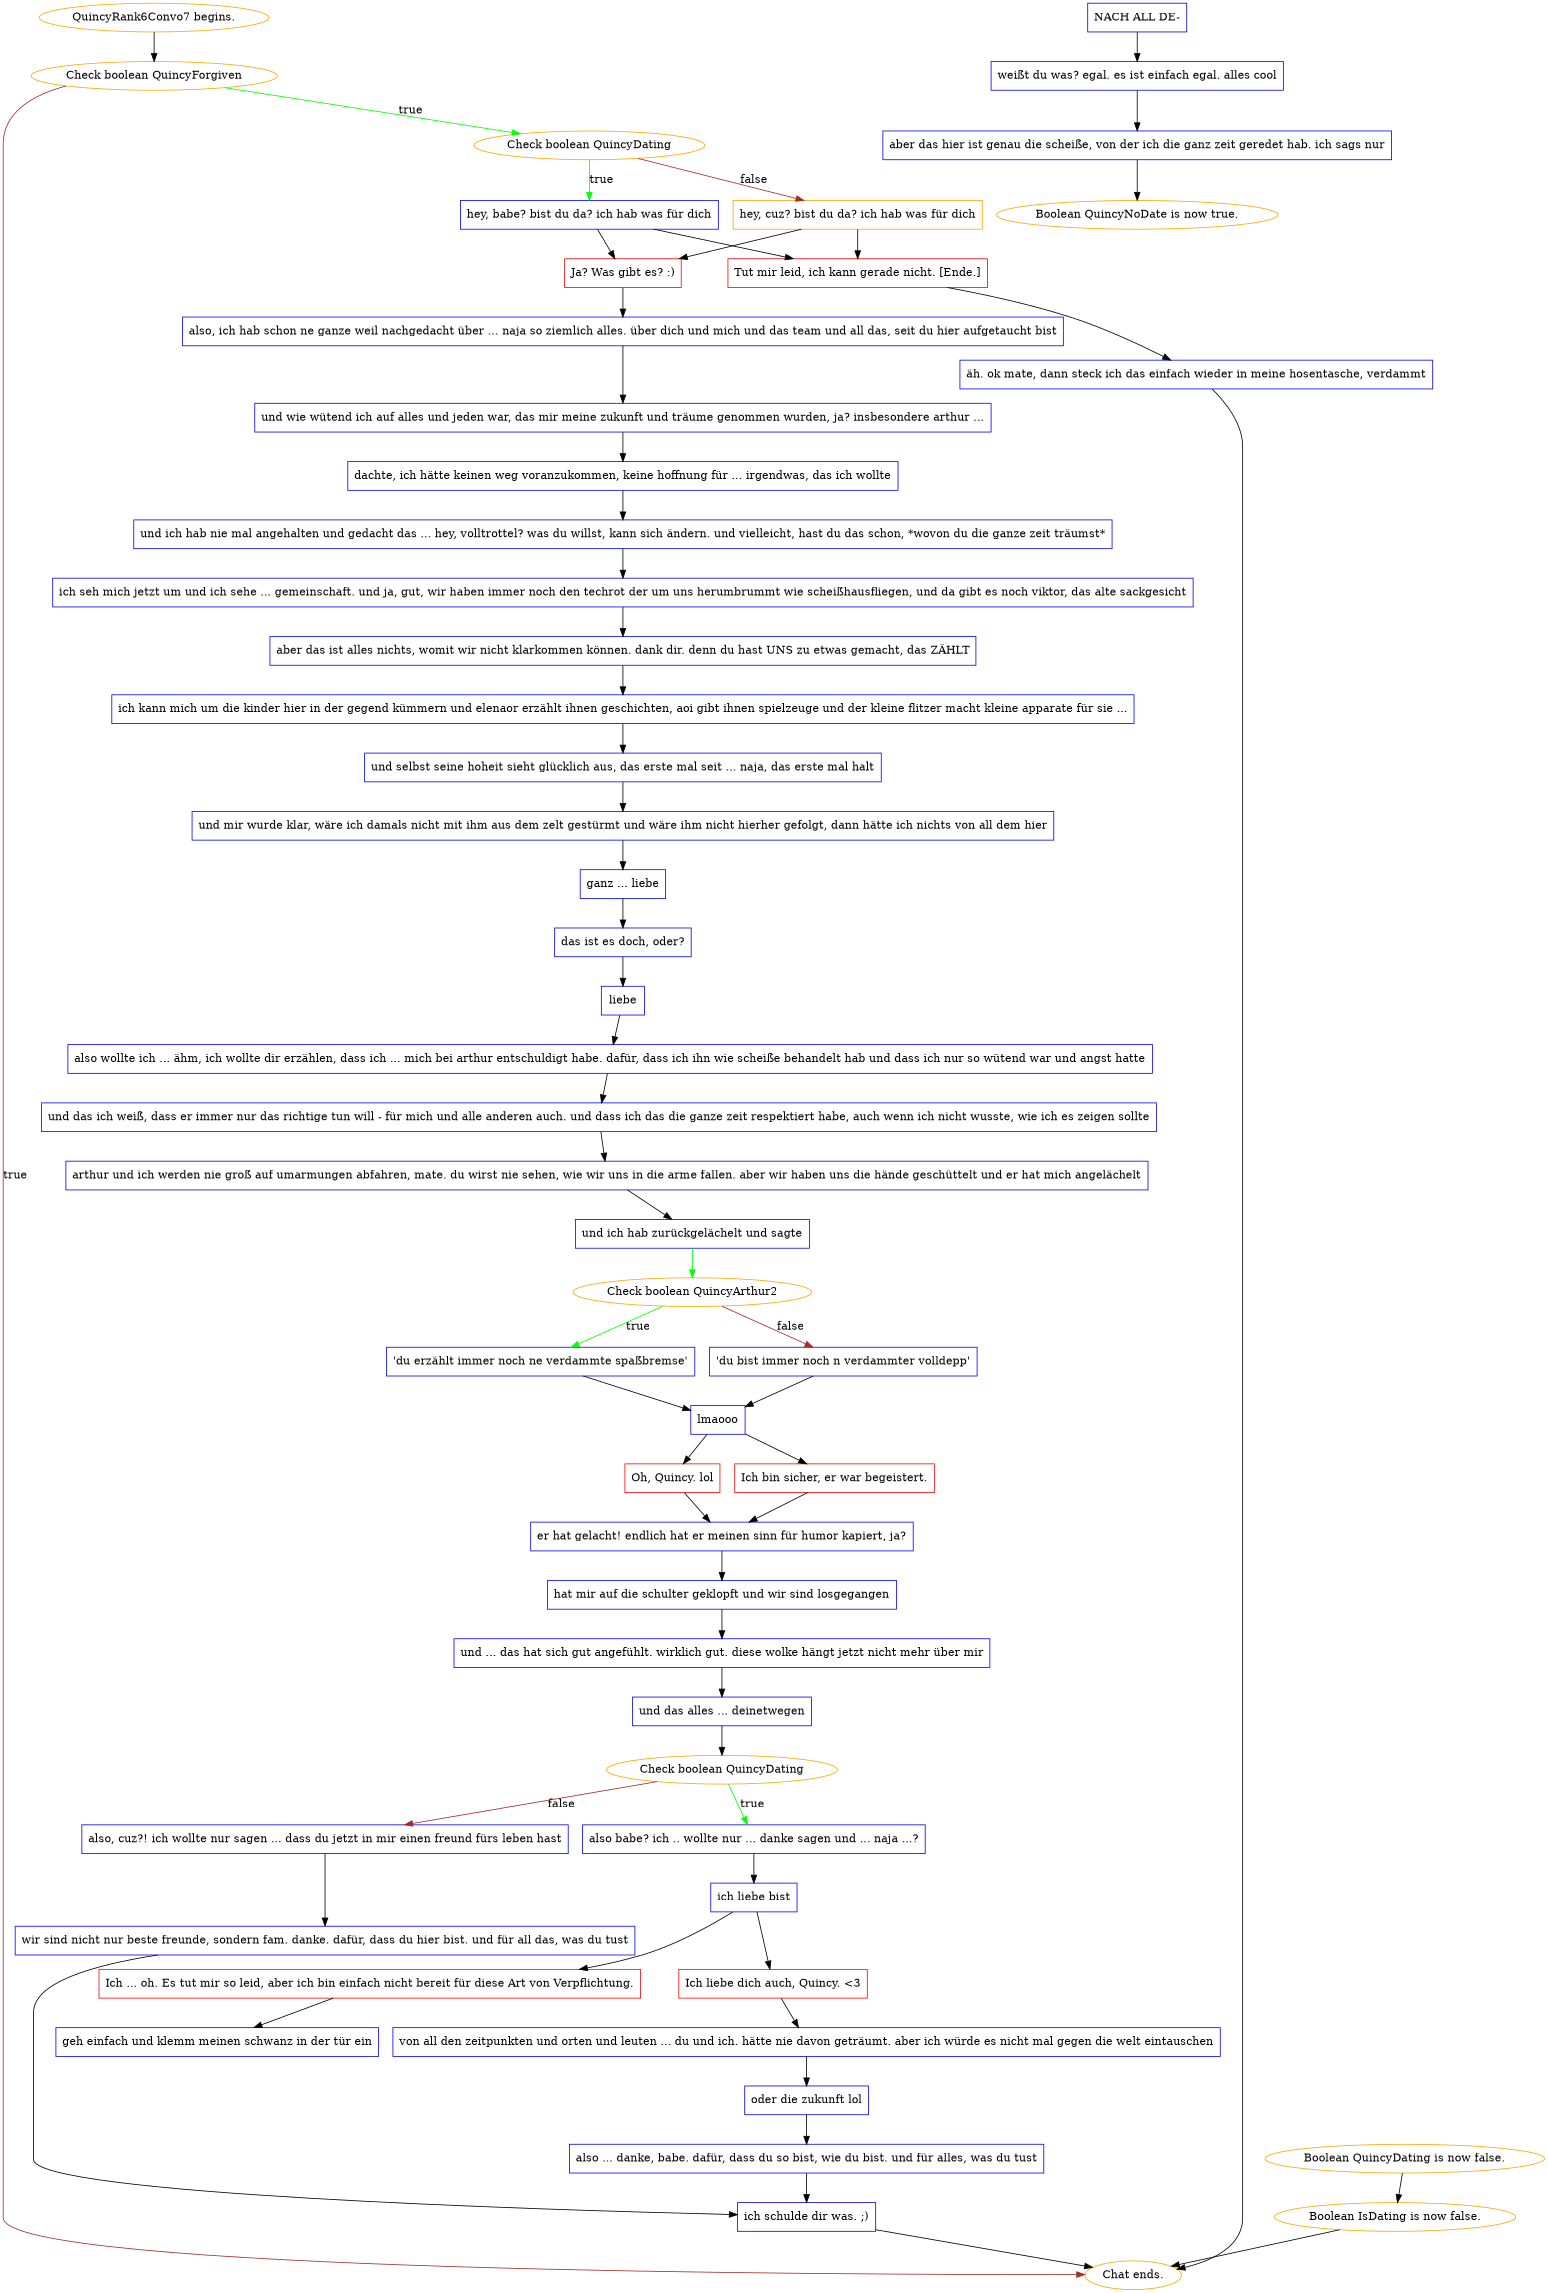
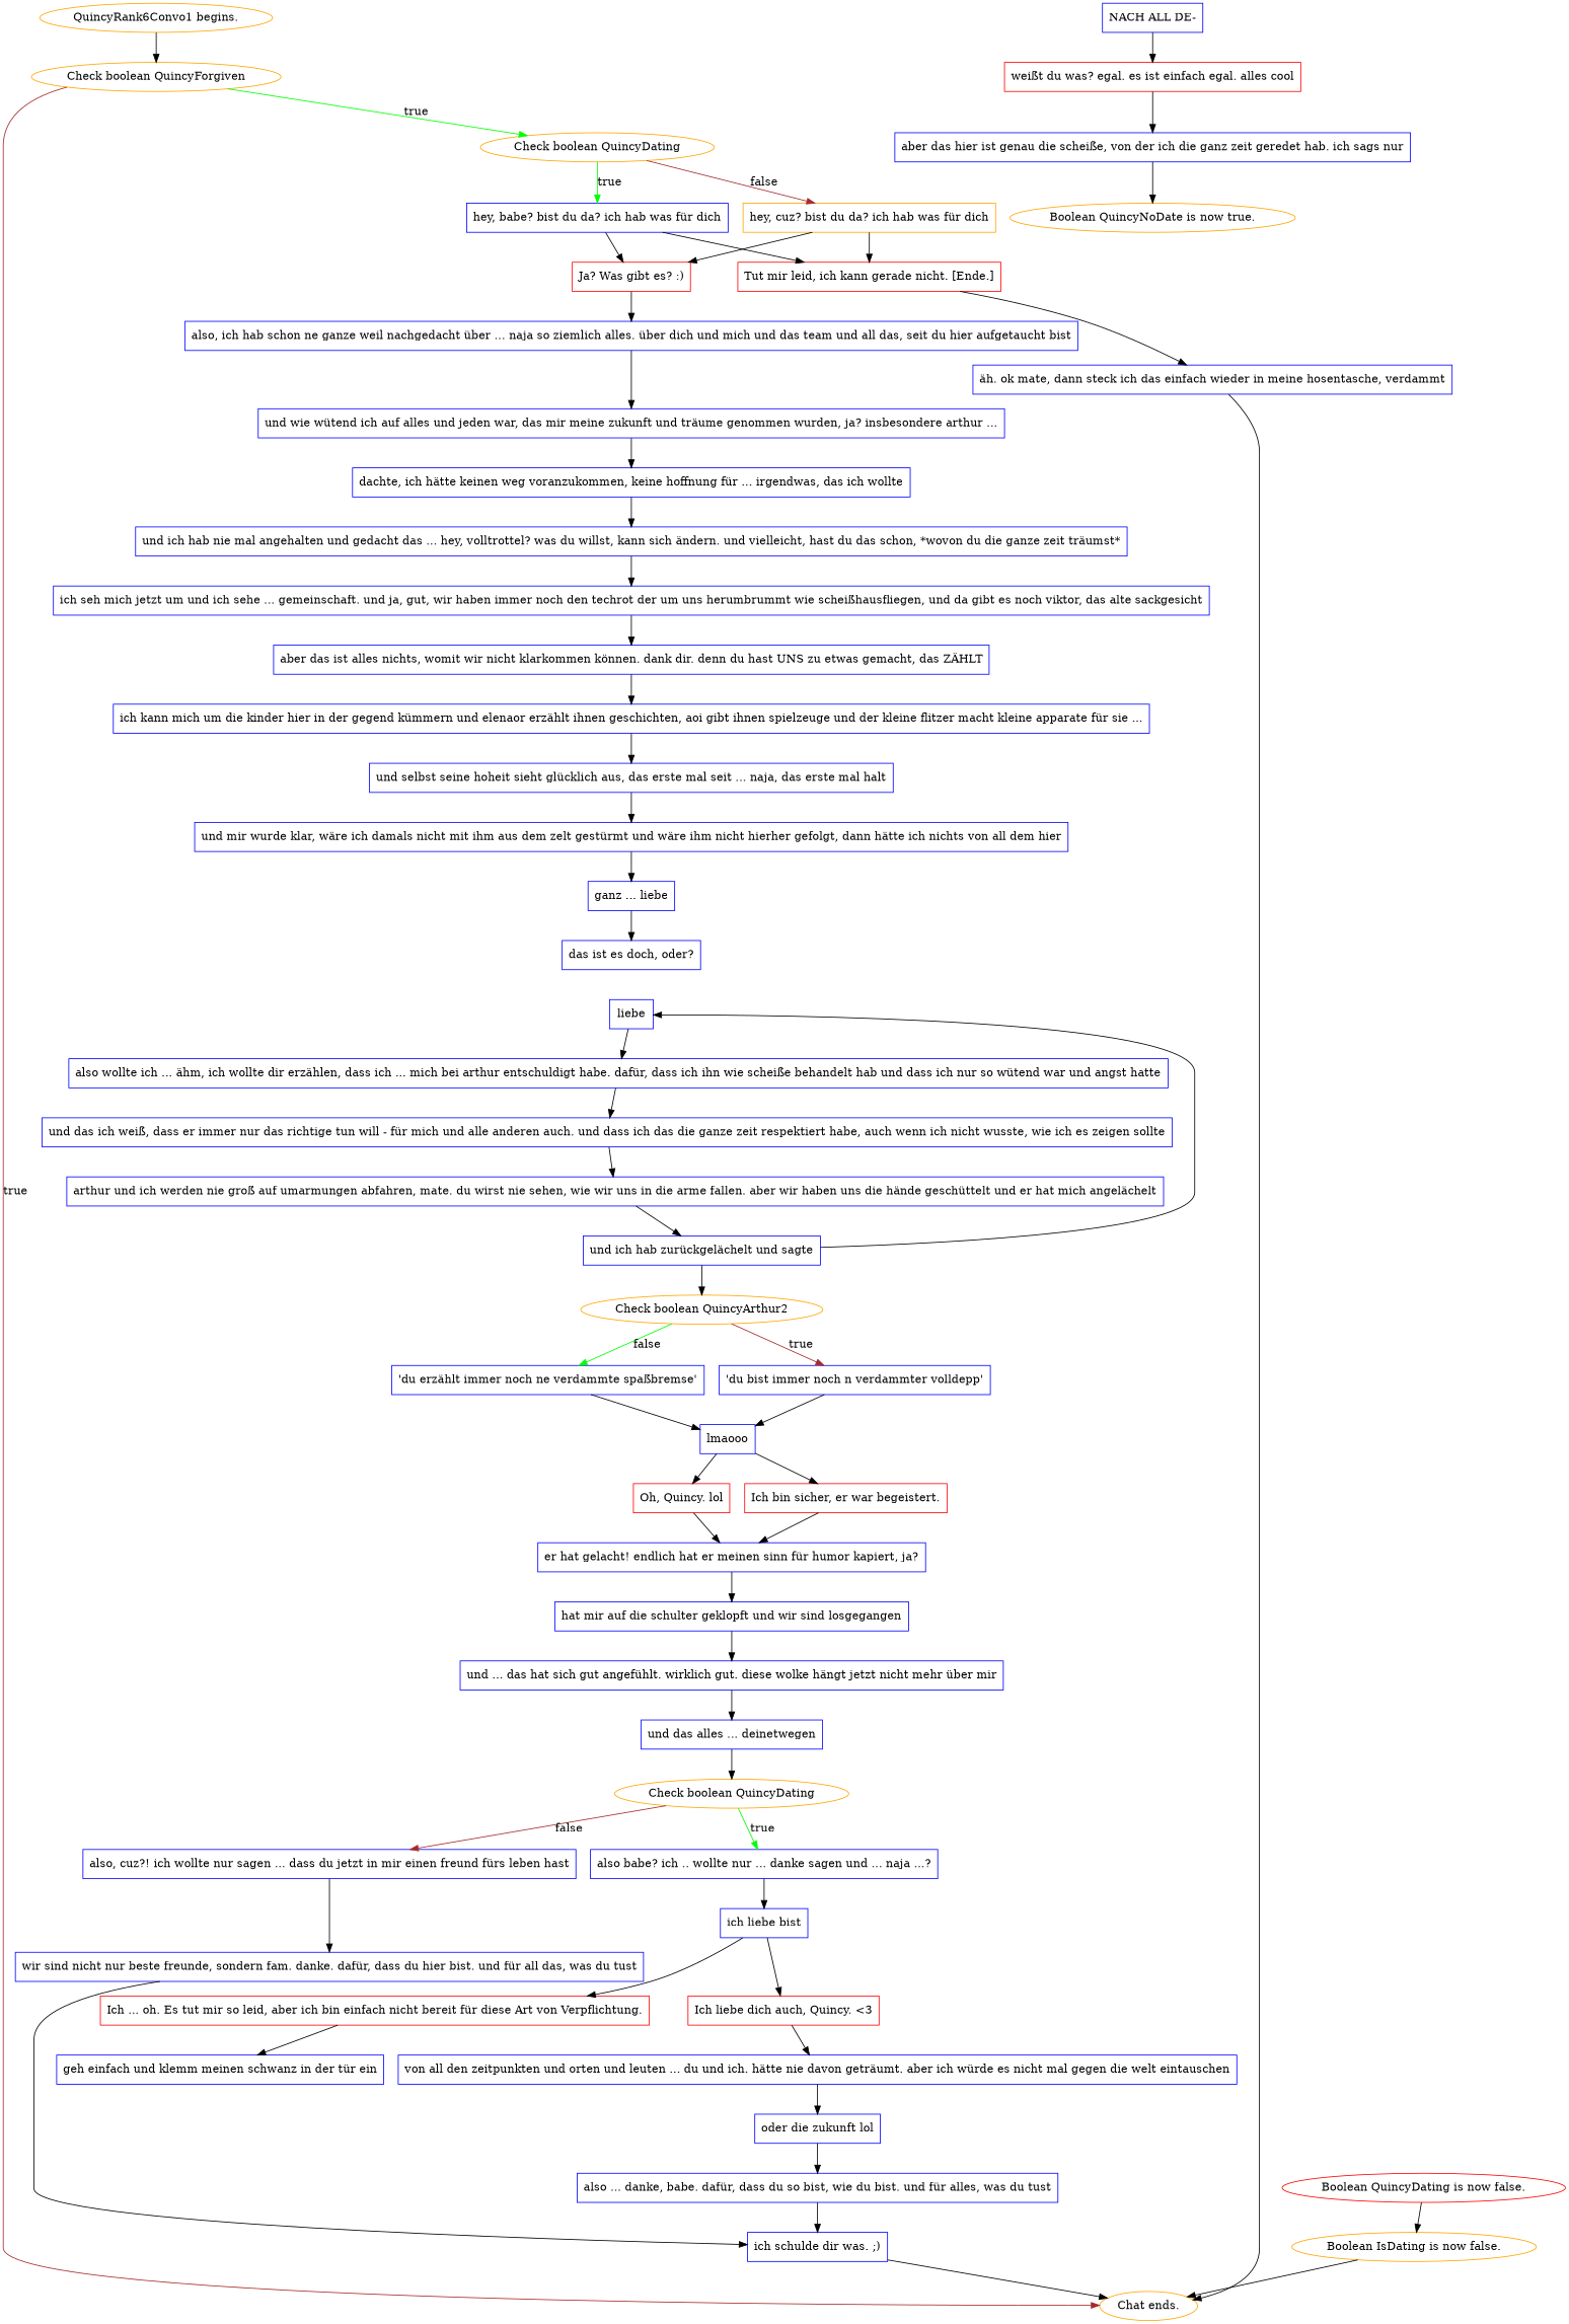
  digraph {
    node [color=blue shape=box]
-   "QuincyRank6Convo1 begins." [color=orange label="QuincyRank6Convo7 begins." shape=""]
+   "QuincyRank6Convo1 begins." [color=orange shape=""]
    n2 [color=orange label="Check boolean QuincyForgiven" shape=""]
    n3 [color=orange label="Check boolean QuincyDating" shape=""]
    "Chat ends." [color=orange shape=""]
    n5 [label="hey, babe? bist du da? ich hab was für dich"]
    n6 [color=orange label="hey, cuz? bist du da? ich hab was für dich"]
    n7 [color=red label="Ja? Was gibt es? :)"]
    n8 [color=red label="Tut mir leid, ich kann gerade nicht. [Ende.]"]
    n9 [label="also, ich hab schon ne ganze weil nachgedacht über ... naja so ziemlich alles. über dich und mich und das team und all das, seit du hier aufgetaucht bist"]
    n10 [label="äh. ok mate, dann steck ich das einfach wieder in meine hosentasche, verdammt"]
    n11 [label="und wie wütend ich auf alles und jeden war, das mir meine zukunft und träume genommen wurden, ja? insbesondere arthur ..."]
    n12 [label="dachte, ich hätte keinen weg voranzukommen, keine hoffnung für ... irgendwas, das ich wollte"]
    n13 [label="und ich hab nie mal angehalten und gedacht das ... hey, volltrottel? was du willst, kann sich ändern. und vielleicht, hast du das schon, *wovon du die ganze zeit träumst*"]
    n14 [label="ich seh mich jetzt um und ich sehe ... gemeinschaft. und ja, gut, wir haben immer noch den techrot der um uns herumbrummt wie scheißhausfliegen, und da gibt es noch viktor, das alte sackgesicht"]
    n15 [label="aber das ist alles nichts, womit wir nicht klarkommen können. dank dir. denn du hast UNS zu etwas gemacht, das ZÄHLT"]
    n16 [label="ich kann mich um die kinder hier in der gegend kümmern und elenaor erzählt ihnen geschichten, aoi gibt ihnen spielzeuge und der kleine flitzer macht kleine apparate für sie ..."]
    n17 [label="und selbst seine hoheit sieht glücklich aus, das erste mal seit ... naja, das erste mal halt"]
    n18 [label="und mir wurde klar, wäre ich damals nicht mit ihm aus dem zelt gestürmt und wäre ihm nicht hierher gefolgt, dann hätte ich nichts von all dem hier"]
    n19 [label="ganz ... liebe"]
    n20 [label="das ist es doch, oder?"]
    n21 [label=liebe]
    n22 [label="also wollte ich ... ähm, ich wollte dir erzählen, dass ich ... mich bei arthur entschuldigt habe. dafür, dass ich ihn wie scheiße behandelt hab und dass ich nur so wütend war und angst hatte"]
    n23 [label="und das ich weiß, dass er immer nur das richtige tun will - für mich und alle anderen auch. und dass ich das die ganze zeit respektiert habe, auch wenn ich nicht wusste, wie ich es zeigen sollte"]
    n24 [label="arthur und ich werden nie groß auf umarmungen abfahren, mate. du wirst nie sehen, wie wir uns in die arme fallen. aber wir haben uns die hände geschüttelt und er hat mich angelächelt"]
    n25 [label="und ich hab zurückgelächelt und sagte"]
    n26 [color=orange label="Check boolean QuincyArthur2" shape=""]
    n27 [label="'du erzählt immer noch ne verdammte spaßbremse'"]
    n28 [label="'du bist immer noch n verdammter volldepp'"]
    n29 [label=lmaooo]
    n30 [color=red label="Oh, Quincy. lol"]
    n31 [color=red label="Ich bin sicher, er war begeistert."]
    n32 [label="er hat gelacht! endlich hat er meinen sinn für humor kapiert, ja?"]
    n33 [label="hat mir auf die schulter geklopft und wir sind losgegangen"]
    n34 [label="und ... das hat sich gut angefühlt. wirklich gut. diese wolke hängt jetzt nicht mehr über mir"]
    n35 [label="und das alles ... deinetwegen"]
    n36 [color=orange label="Check boolean QuincyDating" shape=""]
    n37 [label="also babe? ich .. wollte nur ... danke sagen und ... naja ...?"]
    n38 [label="also, cuz?! ich wollte nur sagen ... dass du jetzt in mir einen freund fürs leben hast"]
    n39 [label="ich liebe bist"]
    n40 [label="wir sind nicht nur beste freunde, sondern fam. danke. dafür, dass du hier bist. und für all das, was du tust"]
    n41 [color=red label="Ich liebe dich auch, Quincy. <3"]
    n42 [color=red label="Ich ... oh. Es tut mir so leid, aber ich bin einfach nicht bereit für diese Art von Verpflichtung."]
    n43 [label="ich schulde dir was. ;)"]
    n44 [label="von all den zeitpunkten und orten und leuten ... du und ich. hätte nie davon geträumt. aber ich würde es nicht mal gegen die welt eintauschen"]
    n45 [label="geh einfach und klemm meinen schwanz in der tür ein"]
    n46 [label="oder die zukunft lol"]
    n47 [label="also ... danke, babe. dafür, dass du so bist, wie du bist. und für alles, was du tust"]
    n48 [label="NACH ALL DE-"]
-   n49 [label="weißt du was? egal. es ist einfach egal. alles cool"]
+   n49 [color=red label="weißt du was? egal. es ist einfach egal. alles cool"]
    n50 [label="aber das hier ist genau die scheiße, von der ich die ganz zeit geredet hab. ich sags nur"]
    n51 [color=orange label="Boolean QuincyNoDate is now true." shape=""]
-   n52 [color=orange label="Boolean QuincyDating is now false." shape=""]
+   n52 [color=red label="Boolean QuincyDating is now false." shape=""]
    n53 [color=orange label="Boolean IsDating is now false." shape=""]
    "QuincyRank6Convo1 begins." -> n2
    n2 -> n3 [color=green label=true]
    n2 -> "Chat ends." [color=brown label=true]
    n3 -> n5 [color=green label=true]
    n3 -> n6 [color=brown label=false]
    n5 -> n7
    n5 -> n8
    n6 -> n7
    n6 -> n8
    n7 -> n9
    n8 -> n10
    n9 -> n11
    n10 -> "Chat ends."
    n11 -> n12
    n12 -> n13
    n13 -> n14
    n14 -> n15
    n15 -> n16
    n16 -> n17
    n17 -> n18
    n18 -> n19
    n19 -> n20
-   n20 -> n21
+   n25 -> n21
    n21 -> n22
    n22 -> n23
    n23 -> n24
    n24 -> n25
-   n25 -> n26 [color=green]
-   n26 -> n27 [color=green label=true]
-   n26 -> n28 [color=brown label=false]
+   n25 -> n26
+   n26 -> n27 [color=green label=false]
+   n26 -> n28 [color=brown label=true]
    n27 -> n29
    n28 -> n29
    n29 -> n30
    n29 -> n31
    n30 -> n32
    n31 -> n32
    n32 -> n33
    n33 -> n34
    n34 -> n35
    n35 -> n36
    n36 -> n37 [color=green label=true]
    n36 -> n38 [color=brown label=false]
    n37 -> n39
    n38 -> n40
    n39 -> n41
    n39 -> n42
    n40 -> n43
    n41 -> n44
    n42 -> n45
    n43 -> "Chat ends."
    n44 -> n46
    n46 -> n47
    n47 -> n43
    n48 -> n49
    n49 -> n50
    n50 -> n51
    n52 -> n53
    n53 -> "Chat ends."
  }
